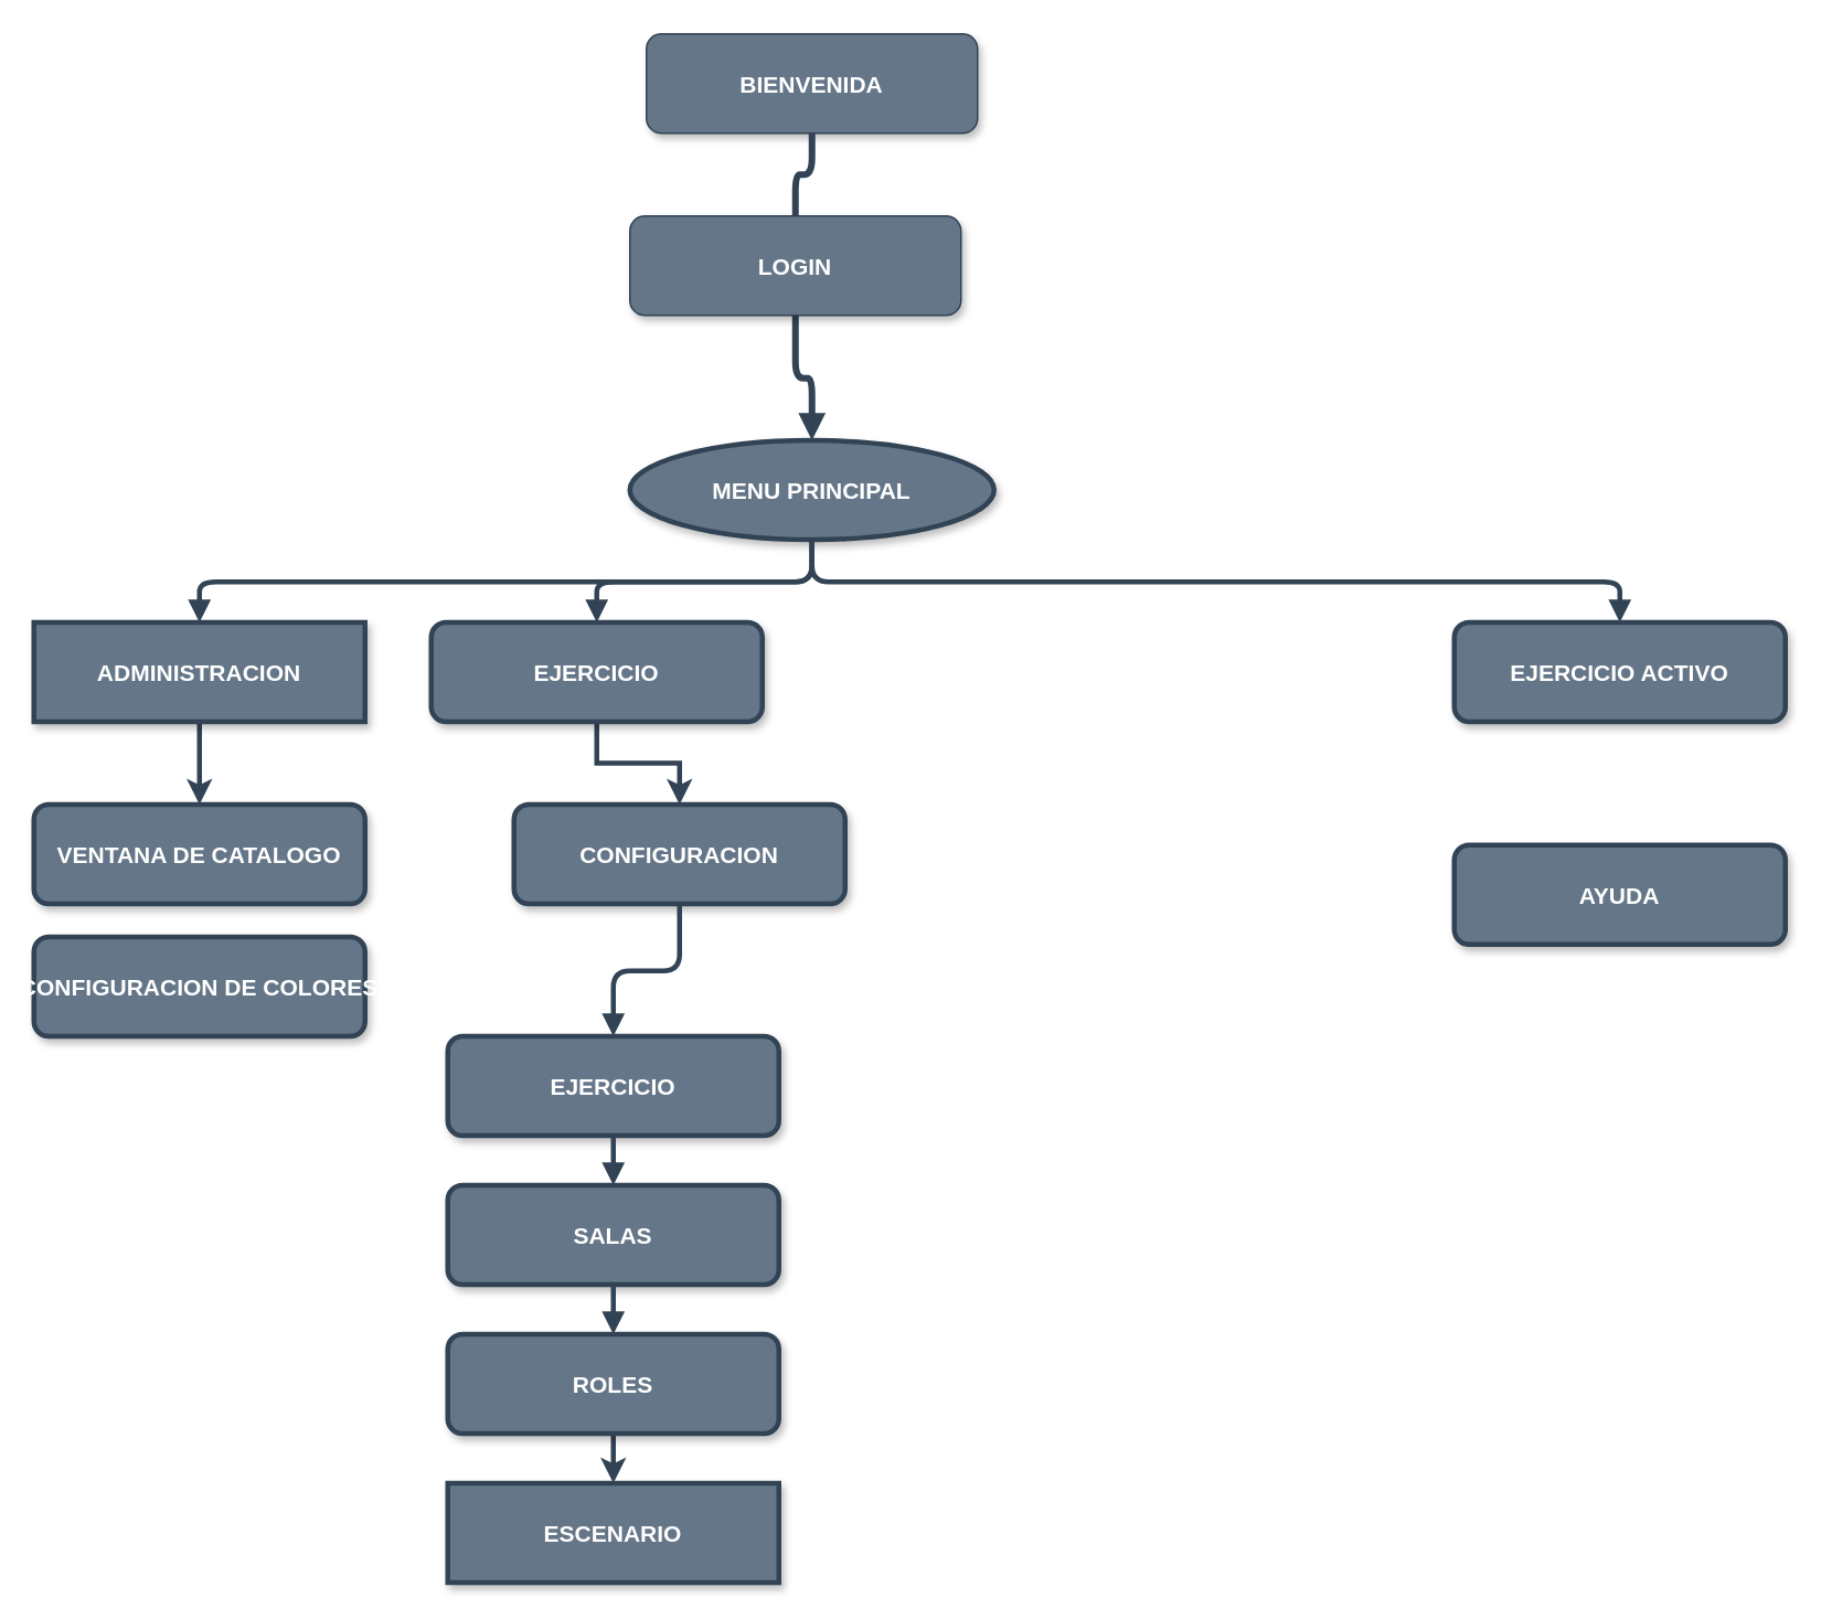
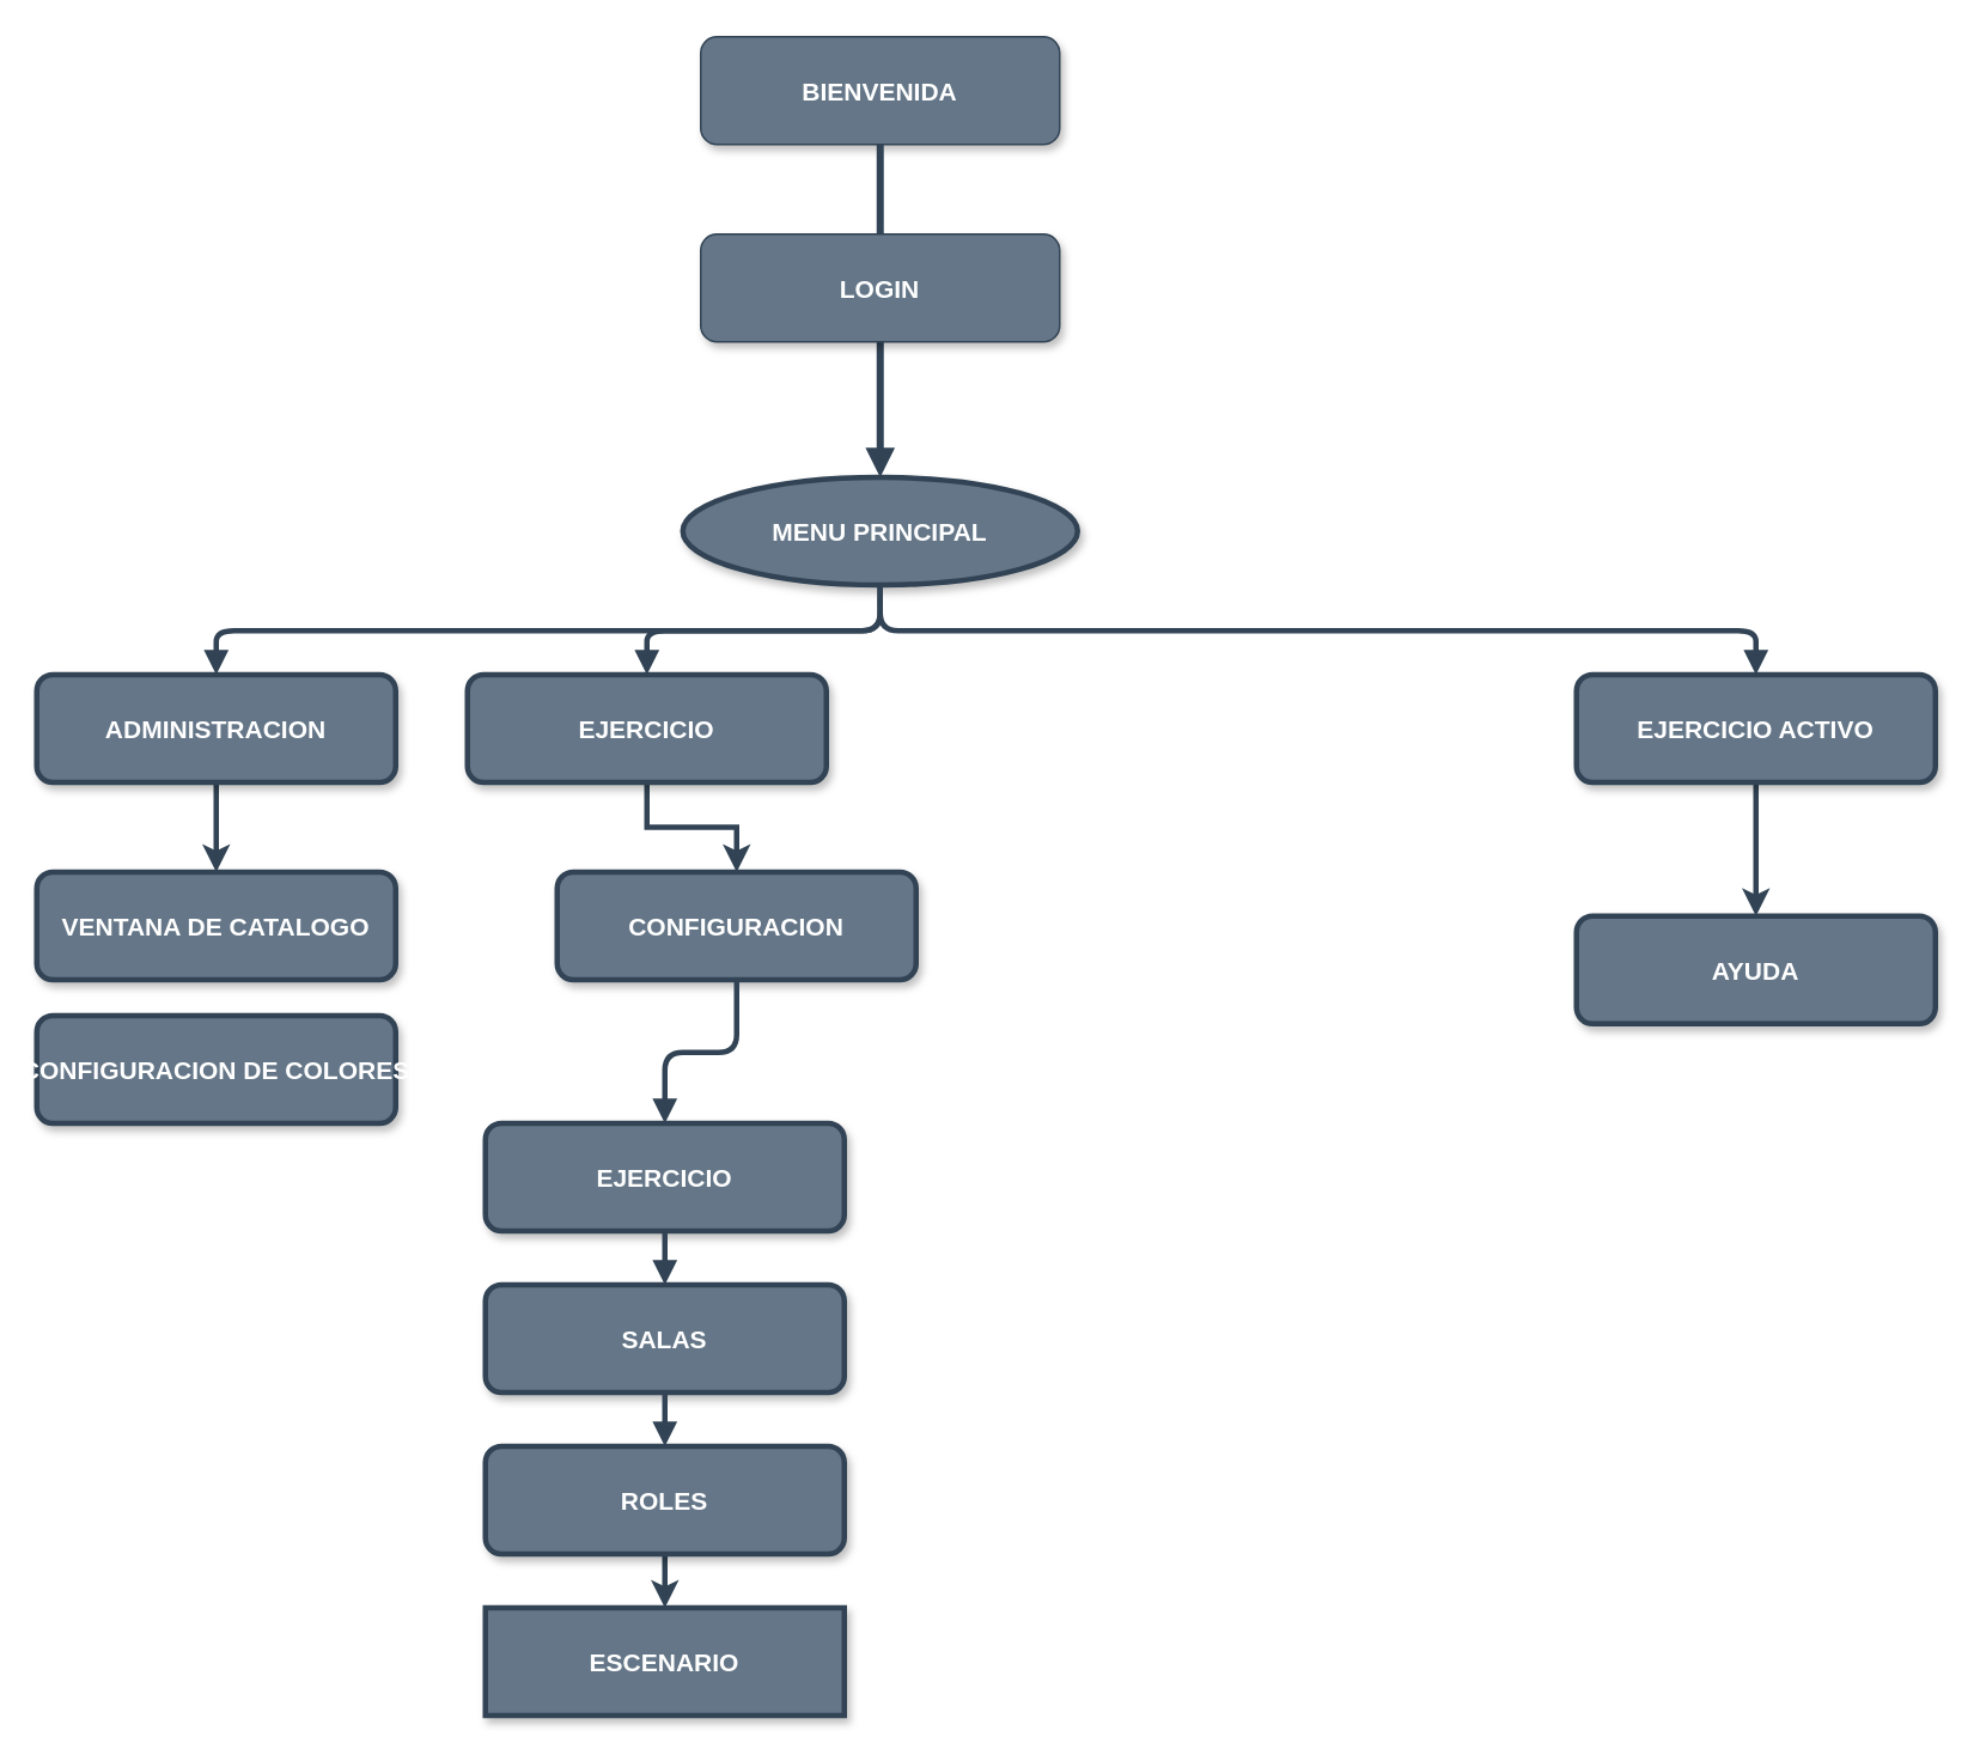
  <mxCell id="0" />
  <mxCell id="1" parent="0" />
  <mxCell id="2" value="BIENVENIDA" style="rounded=1;fillColor=#647687;strokeColor=#314354;shadow=1;fontStyle=1;fontColor=#ffffff;fontSize=14;" parent="1" vertex="1"><mxGeometry x="390" y="20" width="200" height="60" as="geometry" /></mxCell>
  <mxCell id="3" value="MENU PRINCIPAL" style="ellipse;fillColor=#647687;strokeColor=#314354;shadow=1;fontStyle=1;fontColor=#ffffff;fontSize=14;strokeWidth=3;" parent="1" vertex="1"><mxGeometry x="380" y="265.5" width="220" height="60" as="geometry" /></mxCell>
  <mxCell id="4" style="edgeStyle=orthogonalEdgeStyle;rounded=0;orthogonalLoop=1;jettySize=auto;html=1;strokeWidth=3;fillColor=#647687;strokeColor=#314354;" edge="1" parent="1" source="5" target="10"><mxGeometry relative="1" as="geometry" /></mxCell>
- <mxCell id="5" value="ADMINISTRACION" style="fillColor=#647687;strokeColor=#314354;shadow=1;fontStyle=1;fontColor=#ffffff;fontSize=14;strokeWidth=3;rounded=0;" parent="1" vertex="1"><mxGeometry x="20" y="375.5" width="200" height="60" as="geometry" /></mxCell>
+ <mxCell id="5" value="ADMINISTRACION" style="rounded=1;fillColor=#647687;strokeColor=#314354;shadow=1;fontStyle=1;fontColor=#ffffff;fontSize=14;strokeWidth=3;" parent="1" vertex="1"><mxGeometry x="20" y="375.5" width="200" height="60" as="geometry" /></mxCell>
  <mxCell id="6" style="edgeStyle=orthogonalEdgeStyle;rounded=0;orthogonalLoop=1;jettySize=auto;html=1;strokeWidth=3;fillColor=#647687;strokeColor=#314354;" edge="1" parent="1" source="7" target="12"><mxGeometry relative="1" as="geometry" /></mxCell>
  <mxCell id="7" value="EJERCICIO" style="rounded=1;fillColor=#647687;strokeColor=#314354;shadow=1;fontStyle=1;fontColor=#ffffff;fontSize=14;strokeWidth=3;" parent="1" vertex="1"><mxGeometry x="260" y="375.5" width="200" height="60" as="geometry" /></mxCell>
+ <mxCell id="8" style="edgeStyle=orthogonalEdgeStyle;rounded=0;orthogonalLoop=1;jettySize=auto;html=1;entryX=0.5;entryY=0;entryDx=0;entryDy=0;strokeWidth=3;fillColor=#647687;strokeColor=#314354;" edge="1" parent="1" source="9" target="17"><mxGeometry relative="1" as="geometry" /></mxCell>
  <mxCell id="9" value="EJERCICIO ACTIVO" style="rounded=1;fillColor=#647687;strokeColor=#314354;shadow=1;fontStyle=1;fontColor=#ffffff;fontSize=14;strokeWidth=3;" parent="1" vertex="1"><mxGeometry x="878" y="375.5" width="200" height="60" as="geometry" /></mxCell>
  <mxCell id="10" value="VENTANA DE CATALOGO" style="rounded=1;fillColor=#647687;strokeColor=#314354;shadow=1;fontStyle=1;fontColor=#ffffff;fontSize=14;strokeWidth=3;" parent="1" vertex="1"><mxGeometry x="20" y="485.5" width="200" height="60" as="geometry" /></mxCell>
  <mxCell id="11" value="CONFIGURACION DE COLORES" style="rounded=1;fillColor=#647687;strokeColor=#314354;shadow=1;fontStyle=1;fontColor=#ffffff;fontSize=14;strokeWidth=3;" parent="1" vertex="1"><mxGeometry x="20" y="565.5" width="200" height="60" as="geometry" /></mxCell>
  <mxCell id="12" value="CONFIGURACION" style="rounded=1;fillColor=#647687;strokeColor=#314354;shadow=1;fontStyle=1;fontColor=#ffffff;fontSize=14;strokeWidth=3;" parent="1" vertex="1"><mxGeometry x="310" y="485.5" width="200" height="60" as="geometry" /></mxCell>
  <mxCell id="13" value="EJERCICIO" style="rounded=1;fillColor=#647687;strokeColor=#314354;shadow=1;fontStyle=1;fontColor=#ffffff;fontSize=14;strokeWidth=3;" parent="1" vertex="1"><mxGeometry x="270" y="625.5" width="200" height="60" as="geometry" /></mxCell>
  <mxCell id="14" value="SALAS" style="rounded=1;fillColor=#647687;strokeColor=#314354;shadow=1;fontStyle=1;fontColor=#ffffff;fontSize=14;strokeWidth=3;" parent="1" vertex="1"><mxGeometry x="270" y="715.5" width="200" height="60" as="geometry" /></mxCell>
  <mxCell id="15" style="edgeStyle=orthogonalEdgeStyle;rounded=0;orthogonalLoop=1;jettySize=auto;html=1;strokeWidth=3;fillColor=#647687;strokeColor=#314354;" edge="1" parent="1" source="16" target="27"><mxGeometry relative="1" as="geometry" /></mxCell>
  <mxCell id="16" value="ROLES" style="rounded=1;fillColor=#647687;strokeColor=#314354;shadow=1;fontStyle=1;fontColor=#ffffff;fontSize=14;strokeWidth=3;" parent="1" vertex="1"><mxGeometry x="270" y="805.5" width="200" height="60" as="geometry" /></mxCell>
  <mxCell id="17" value="AYUDA" style="rounded=1;fillColor=#647687;strokeColor=#314354;shadow=1;fontStyle=1;fontColor=#ffffff;fontSize=14;strokeWidth=3;" parent="1" vertex="1"><mxGeometry x="878" y="510" width="200" height="60" as="geometry" /></mxCell>
  <mxCell id="18" value="" style="edgeStyle=elbowEdgeStyle;elbow=vertical;strokeWidth=4;endArrow=block;endFill=1;fontStyle=1;strokeColor=#314354;startArrow=none;fillColor=#647687;" parent="1" source="25" target="3" edge="1"><mxGeometry x="22" y="165.5" width="100" height="100" as="geometry"><mxPoint x="-260" y="185.5" as="sourcePoint" /><mxPoint x="-160" y="85.5" as="targetPoint" /></mxGeometry></mxCell>
  <mxCell id="19" value="" style="edgeStyle=elbowEdgeStyle;elbow=vertical;strokeWidth=3;endArrow=block;endFill=1;fontStyle=1;strokeColor=#314354;fillColor=#647687;" parent="1" source="3" target="7" edge="1"><mxGeometry x="22" y="165.5" width="100" height="100" as="geometry"><mxPoint x="-260" y="185.5" as="sourcePoint" /><mxPoint x="-160" y="85.5" as="targetPoint" /></mxGeometry></mxCell>
  <mxCell id="20" value="" style="edgeStyle=elbowEdgeStyle;elbow=vertical;strokeWidth=3;endArrow=block;endFill=1;fontStyle=1;strokeColor=#314354;fillColor=#647687;" parent="1" source="3" target="5" edge="1"><mxGeometry x="22" y="165.5" width="100" height="100" as="geometry"><mxPoint x="-260" y="185.5" as="sourcePoint" /><mxPoint x="-160" y="85.5" as="targetPoint" /></mxGeometry></mxCell>
  <mxCell id="21" value="" style="edgeStyle=elbowEdgeStyle;elbow=vertical;strokeWidth=3;endArrow=block;endFill=1;fontStyle=1;strokeColor=#314354;fillColor=#647687;" parent="1" source="3" target="9" edge="1"><mxGeometry x="22" y="165.5" width="100" height="100" as="geometry"><mxPoint x="-260" y="185.5" as="sourcePoint" /><mxPoint x="-160" y="85.5" as="targetPoint" /></mxGeometry></mxCell>
  <mxCell id="22" value="" style="edgeStyle=elbowEdgeStyle;elbow=vertical;strokeWidth=3;endArrow=block;endFill=1;fontStyle=1;strokeColor=#314354;fillColor=#647687;" parent="1" source="12" target="13" edge="1"><mxGeometry x="62" y="165.5" width="100" height="100" as="geometry"><mxPoint x="-220" y="185.5" as="sourcePoint" /><mxPoint x="-120" y="85.5" as="targetPoint" /></mxGeometry></mxCell>
  <mxCell id="23" value="" style="edgeStyle=elbowEdgeStyle;elbow=vertical;strokeWidth=3;endArrow=block;endFill=1;fontStyle=1;strokeColor=#314354;fillColor=#647687;" parent="1" source="13" target="14" edge="1"><mxGeometry x="62" y="175.5" width="100" height="100" as="geometry"><mxPoint x="-220" y="195.5" as="sourcePoint" /><mxPoint x="-120" y="95.5" as="targetPoint" /></mxGeometry></mxCell>
  <mxCell id="24" value="" style="edgeStyle=elbowEdgeStyle;elbow=vertical;strokeWidth=3;endArrow=block;endFill=1;fontStyle=1;strokeColor=#314354;fillColor=#647687;" parent="1" source="14" target="16" edge="1"><mxGeometry x="62" y="185.5" width="100" height="100" as="geometry"><mxPoint x="-220" y="205.5" as="sourcePoint" /><mxPoint x="-120" y="105.5" as="targetPoint" /></mxGeometry></mxCell>
- <mxCell id="25" value="LOGIN" style="rounded=1;fillColor=#647687;strokeColor=#314354;shadow=1;fontStyle=1;fontColor=#ffffff;fontSize=14;" vertex="1" parent="1"><mxGeometry x="380" y="130" width="200" height="60" as="geometry" /></mxCell>
+ <mxCell id="25" value="LOGIN" style="rounded=1;fillColor=#647687;strokeColor=#314354;shadow=1;fontStyle=1;fontColor=#ffffff;fontSize=14;" vertex="1" parent="1"><mxGeometry x="390" y="130" width="200" height="60" as="geometry" /></mxCell>
  <mxCell id="26" value="" style="edgeStyle=elbowEdgeStyle;elbow=vertical;strokeWidth=4;endArrow=none;endFill=1;fontStyle=1;strokeColor=#314354;fillColor=#647687;" edge="1" parent="1" source="2" target="25"><mxGeometry x="22" y="165.5" width="100" height="100" as="geometry"><mxPoint x="490" y="80" as="sourcePoint" /><mxPoint x="490" y="265.5" as="targetPoint" /></mxGeometry></mxCell>
  <mxCell id="27" value="ESCENARIO" style="fillColor=#647687;strokeColor=#314354;shadow=1;fontStyle=1;fontColor=#ffffff;fontSize=14;strokeWidth=3;rounded=0;" vertex="1" parent="1"><mxGeometry x="270" y="895.5" width="200" height="60" as="geometry" /></mxCell>
